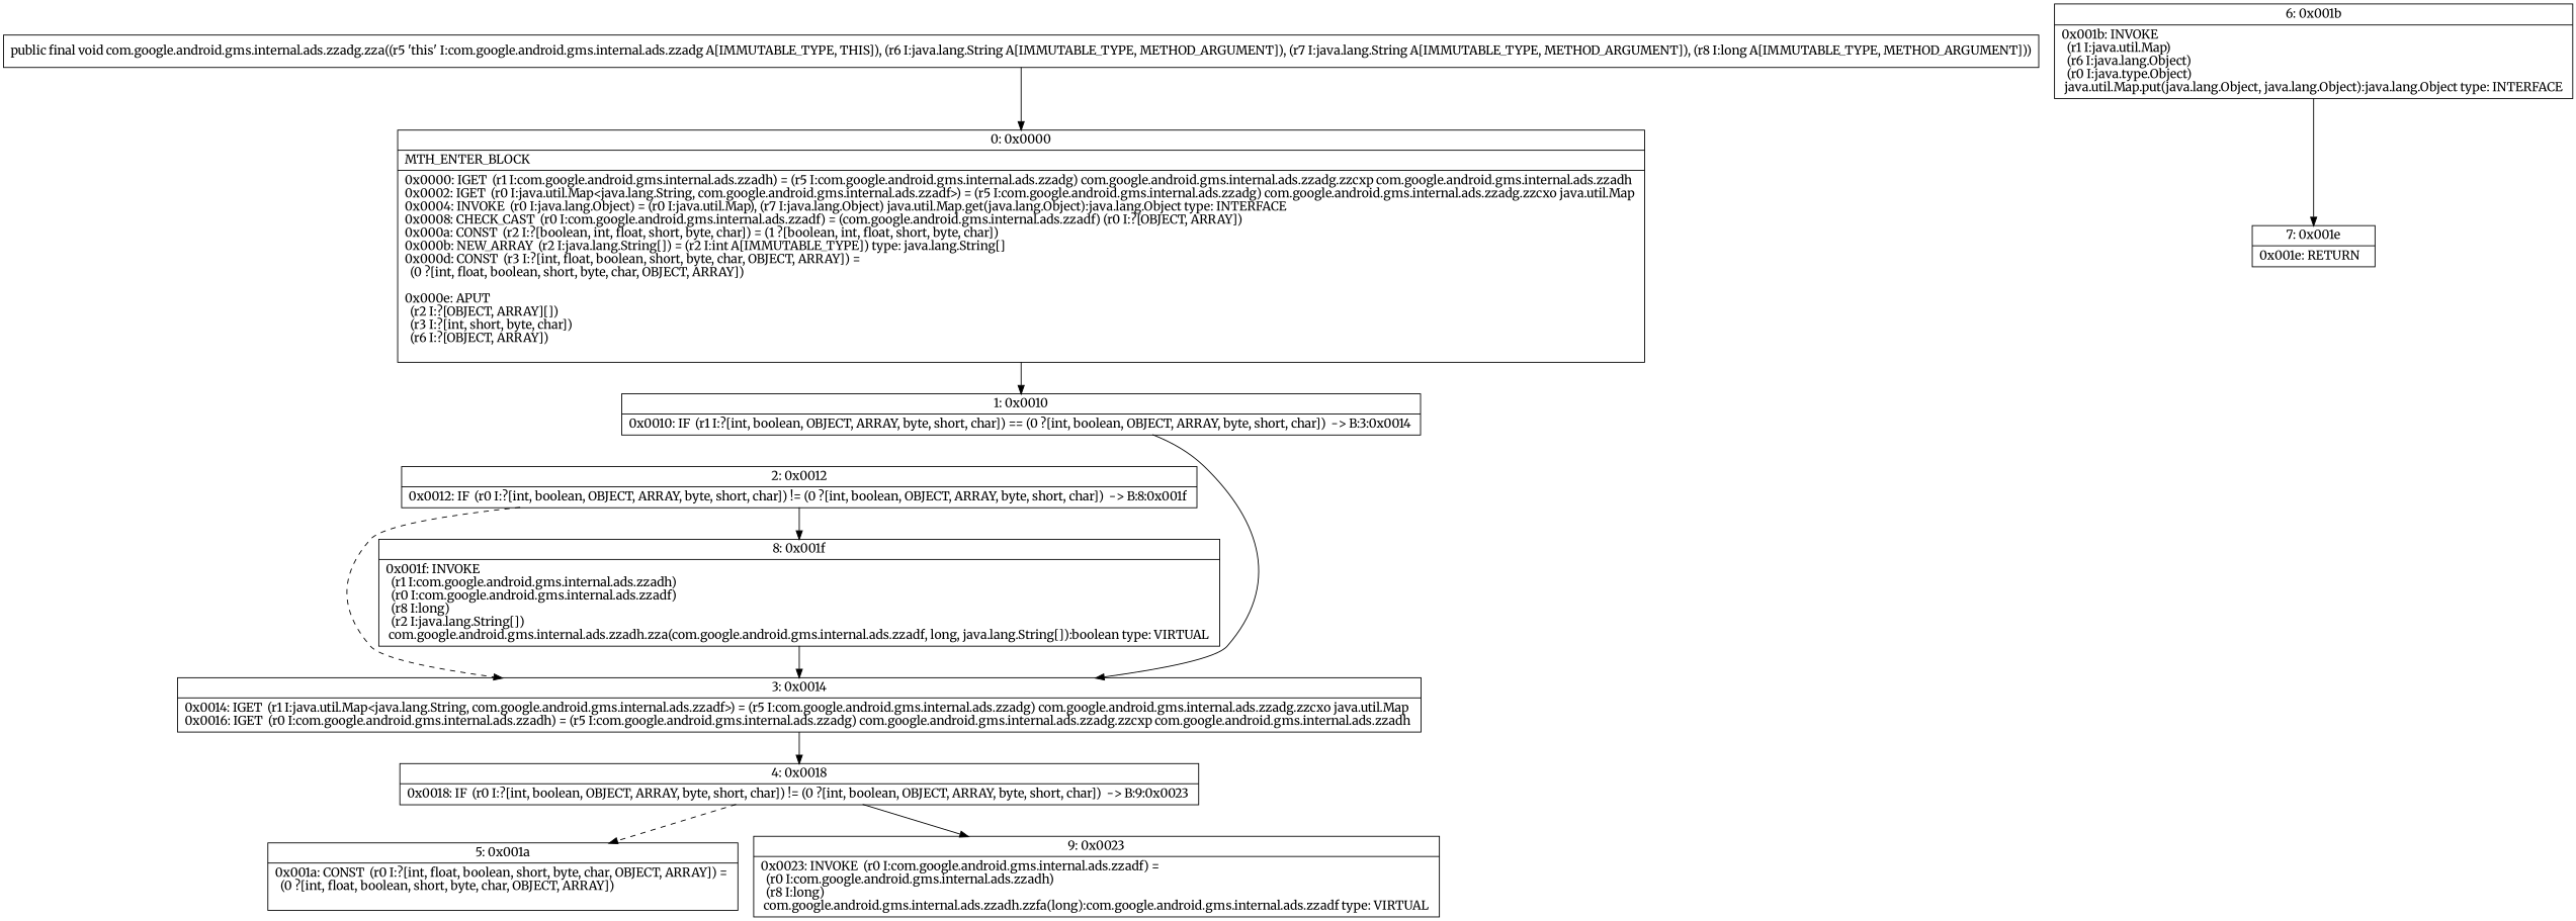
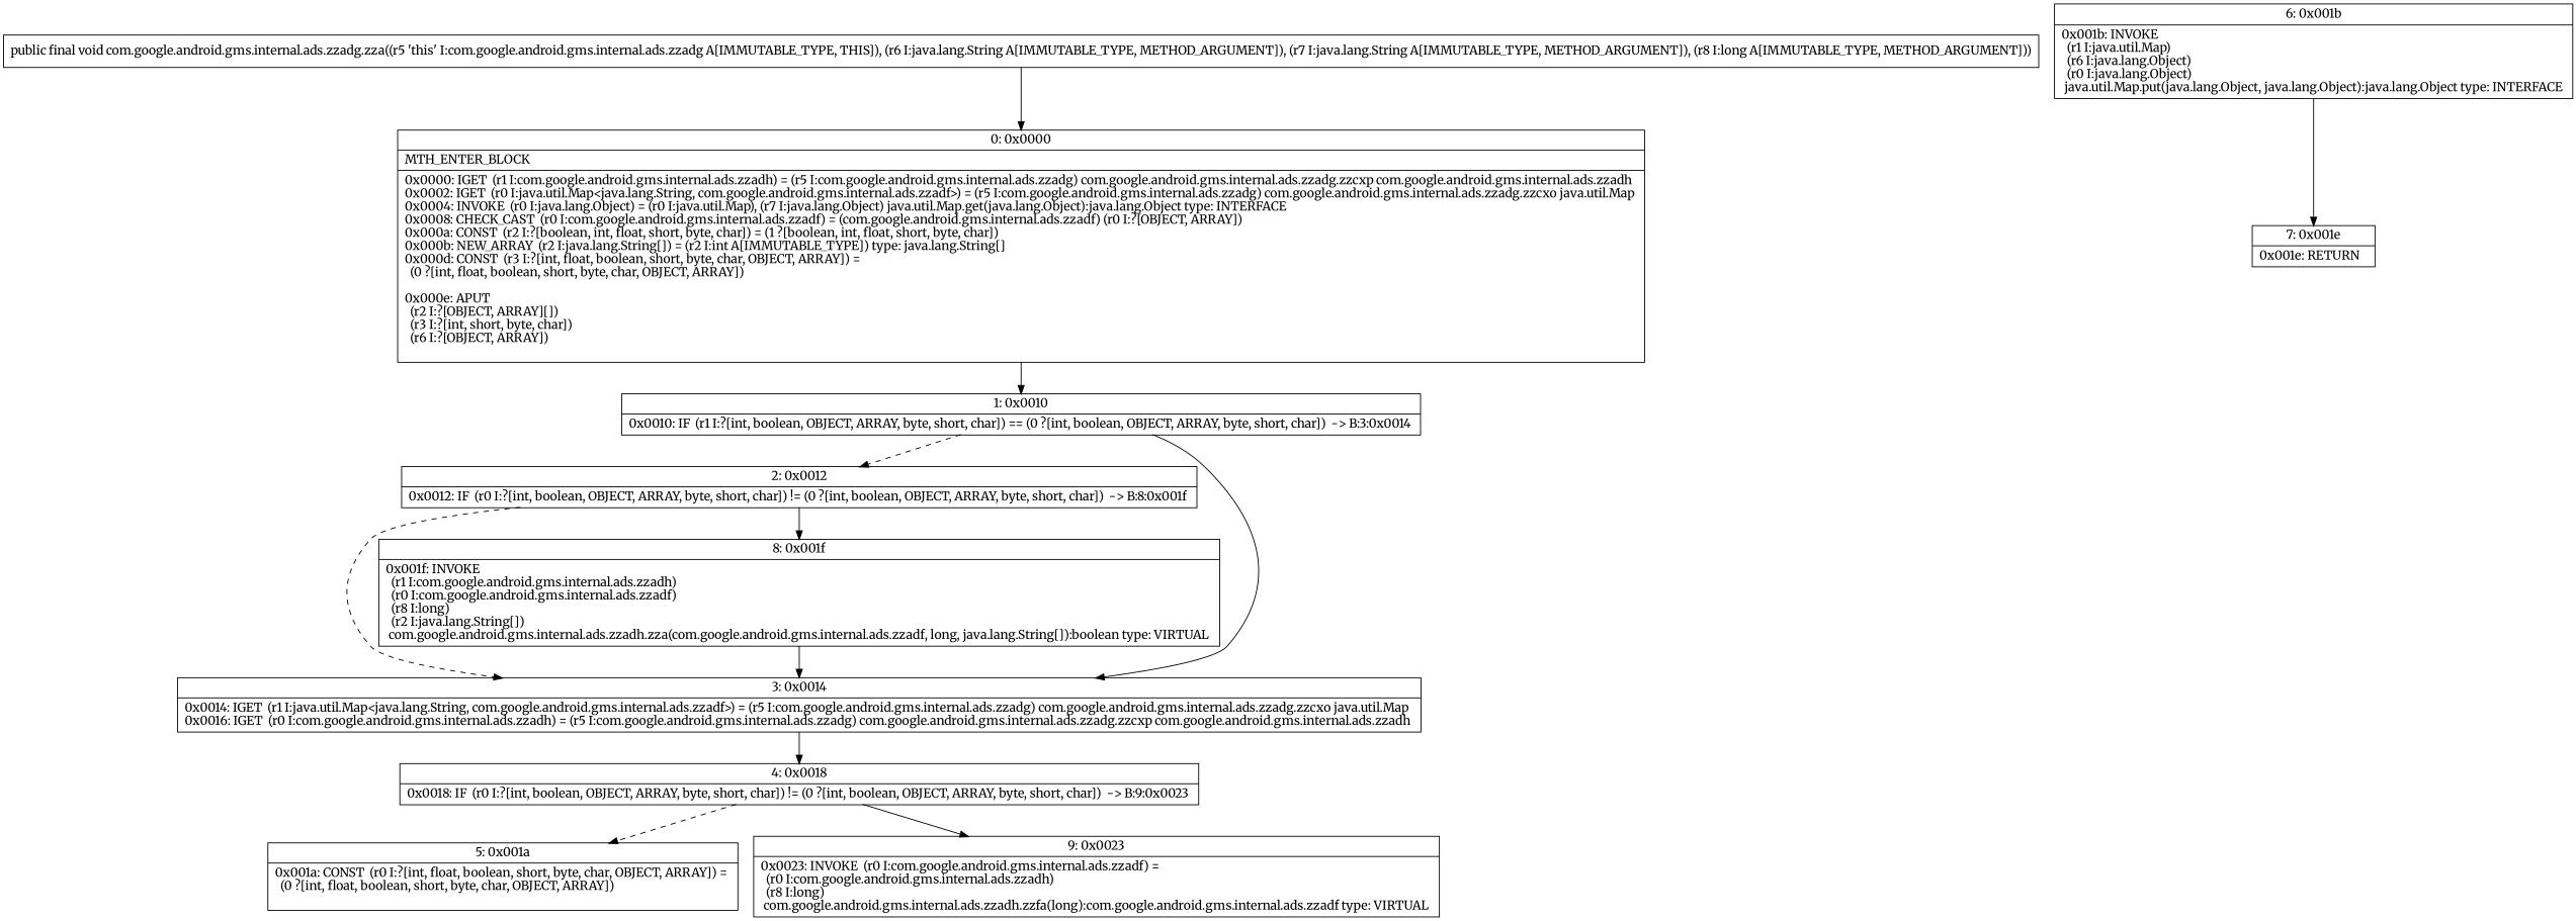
  digraph {
    fontname=Merriweather
    node [fontname=Merriweather shape=record]
    edge [fontname=Merriweather]
    n1 [label="{0\:\ 0x0000|MTH_ENTER_BLOCK\l|0x0000: IGET  (r1 I:com.google.android.gms.internal.ads.zzadh) = (r5 I:com.google.android.gms.internal.ads.zzadg) com.google.android.gms.internal.ads.zzadg.zzcxp com.google.android.gms.internal.ads.zzadh \l0x0002: IGET  (r0 I:java.util.Map\<java.lang.String, com.google.android.gms.internal.ads.zzadf\>) = (r5 I:com.google.android.gms.internal.ads.zzadg) com.google.android.gms.internal.ads.zzadg.zzcxo java.util.Map \l0x0004: INVOKE  (r0 I:java.lang.Object) = (r0 I:java.util.Map), (r7 I:java.lang.Object) java.util.Map.get(java.lang.Object):java.lang.Object type: INTERFACE \l0x0008: CHECK_CAST  (r0 I:com.google.android.gms.internal.ads.zzadf) = (com.google.android.gms.internal.ads.zzadf) (r0 I:?[OBJECT, ARRAY]) \l0x000a: CONST  (r2 I:?[boolean, int, float, short, byte, char]) = (1 ?[boolean, int, float, short, byte, char]) \l0x000b: NEW_ARRAY  (r2 I:java.lang.String[]) = (r2 I:int A[IMMUTABLE_TYPE]) type: java.lang.String[] \l0x000d: CONST  (r3 I:?[int, float, boolean, short, byte, char, OBJECT, ARRAY]) = \l  (0 ?[int, float, boolean, short, byte, char, OBJECT, ARRAY])\l \l0x000e: APUT  \l  (r2 I:?[OBJECT, ARRAY][])\l  (r3 I:?[int, short, byte, char])\l  (r6 I:?[OBJECT, ARRAY])\l \l}"]
    n2 [label="{1\:\ 0x0010|0x0010: IF  (r1 I:?[int, boolean, OBJECT, ARRAY, byte, short, char]) == (0 ?[int, boolean, OBJECT, ARRAY, byte, short, char])  \-\> B:3:0x0014 \l}"]
    n3 [label="{2\:\ 0x0012|0x0012: IF  (r0 I:?[int, boolean, OBJECT, ARRAY, byte, short, char]) != (0 ?[int, boolean, OBJECT, ARRAY, byte, short, char])  \-\> B:8:0x001f \l}"]
    n4 [label="{3\:\ 0x0014|0x0014: IGET  (r1 I:java.util.Map\<java.lang.String, com.google.android.gms.internal.ads.zzadf\>) = (r5 I:com.google.android.gms.internal.ads.zzadg) com.google.android.gms.internal.ads.zzadg.zzcxo java.util.Map \l0x0016: IGET  (r0 I:com.google.android.gms.internal.ads.zzadh) = (r5 I:com.google.android.gms.internal.ads.zzadg) com.google.android.gms.internal.ads.zzadg.zzcxp com.google.android.gms.internal.ads.zzadh \l}"]
    n5 [label="{8\:\ 0x001f|0x001f: INVOKE  \l  (r1 I:com.google.android.gms.internal.ads.zzadh)\l  (r0 I:com.google.android.gms.internal.ads.zzadf)\l  (r8 I:long)\l  (r2 I:java.lang.String[])\l com.google.android.gms.internal.ads.zzadh.zza(com.google.android.gms.internal.ads.zzadf, long, java.lang.String[]):boolean type: VIRTUAL \l}"]
    n6 [label="{4\:\ 0x0018|0x0018: IF  (r0 I:?[int, boolean, OBJECT, ARRAY, byte, short, char]) != (0 ?[int, boolean, OBJECT, ARRAY, byte, short, char])  \-\> B:9:0x0023 \l}"]
    n7 [label="{5\:\ 0x001a|0x001a: CONST  (r0 I:?[int, float, boolean, short, byte, char, OBJECT, ARRAY]) = \l  (0 ?[int, float, boolean, short, byte, char, OBJECT, ARRAY])\l \l}"]
    n8 [label="{9\:\ 0x0023|0x0023: INVOKE  (r0 I:com.google.android.gms.internal.ads.zzadf) = \l  (r0 I:com.google.android.gms.internal.ads.zzadh)\l  (r8 I:long)\l com.google.android.gms.internal.ads.zzadh.zzfa(long):com.google.android.gms.internal.ads.zzadf type: VIRTUAL \l}"]
-   n9 [label="{6\:\ 0x001b|0x001b: INVOKE  \l  (r1 I:java.util.Map)\l  (r6 I:java.lang.Object)\l  (r0 I:java.type.Object)\l java.util.Map.put(java.lang.Object, java.lang.Object):java.lang.Object type: INTERFACE \l}"]
+   n9 [label="{6\:\ 0x001b|0x001b: INVOKE  \l  (r1 I:java.util.Map)\l  (r6 I:java.lang.Object)\l  (r0 I:java.lang.Object)\l java.util.Map.put(java.lang.Object, java.lang.Object):java.lang.Object type: INTERFACE \l}"]
    n10 [label="{7\:\ 0x001e|0x001e: RETURN   \l}"]
    n11 [label="{public final void com.google.android.gms.internal.ads.zzadg.zza((r5 'this' I:com.google.android.gms.internal.ads.zzadg A[IMMUTABLE_TYPE, THIS]), (r6 I:java.lang.String A[IMMUTABLE_TYPE, METHOD_ARGUMENT]), (r7 I:java.lang.String A[IMMUTABLE_TYPE, METHOD_ARGUMENT]), (r8 I:long A[IMMUTABLE_TYPE, METHOD_ARGUMENT])) }"]
    n1 -> n2
+   n2 -> n3 [style=dashed]
    n2 -> n4
    n3 -> n4 [style=dashed]
    n3 -> n5
    n4 -> n6
    n5 -> n4
    n6 -> n7 [style=dashed]
    n6 -> n8
    n9 -> n10
    n11 -> n1
  }
